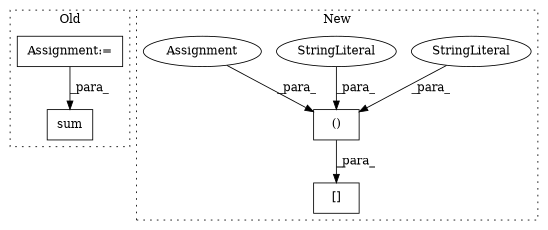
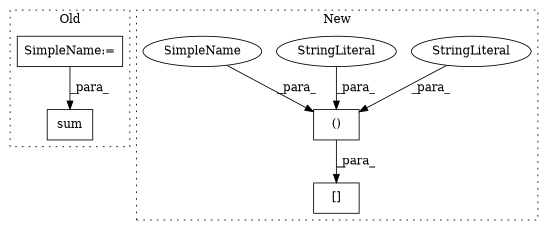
  digraph {
    node [a=45 l=16 s=1793 shape=box]
    n1 [a=32 l=5 label=sum s=1956]
-   n2 [a=7 l=2 label="Assignment:=" s=1910]
+   n2 [a=7 l=2 label="SimpleName:=" s=1910]
    n3 [a=106 l=59 label="()"]
    n4 [label=StringLiteral s=1822 shape=ellipse]
    n5 [a=2 l="23,2" label="[]" s="1770,1852"]
    n6 [label=StringLiteral shape=ellipse]
-   n7 [a=42 l=1 label=Assignment s=1851 shape=ellipse]
+   n7 [a=42 l=1 label=SimpleName s=1851 shape=ellipse]
    subgraph cluster_1 {
      label=Old
      style=dotted
      n1
      n2
    }
    subgraph cluster_2 {
      label=New
      style=dotted
      n3
      n4
      n5
      n6
      n7
    }
    n2 -> n1 [label=_para_]
    n3 -> n5 [label=_para_]
    n4 -> n3 [label=_para_]
    n6 -> n3 [label=_para_]
    n7 -> n3 [label=_para_]
  }
